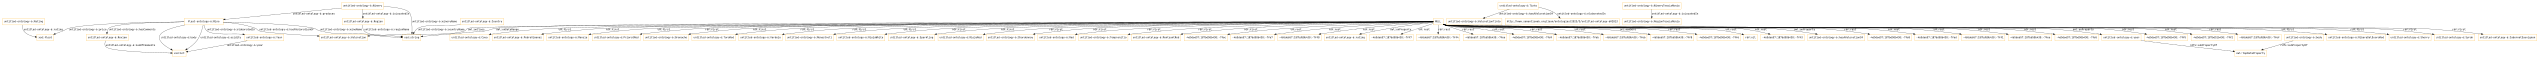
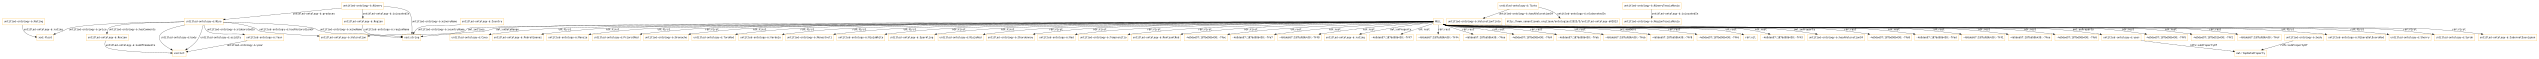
  digraph {
    fontname="JetBrains Mono"
    rankdir=TB
    node [color=orange fontname="JetBrains Mono" shape=rectangle]
    edge [fontname="JetBrains Mono"]
    "untitled-ontology-6:Year"
    "xsd:int"
    "untitled-ontology-6:Region"
    "xsd:string"
    "untitled-ontology-6:Review"
    "untitled-ontology-6:Winery"
-   "untitled-ontology-6:Wine" [label="float-ontology-6:Wine"]
+   "untitled-ontology-6:Wine"
    "untitled-ontology-6:Valoration"
    "xsd:float"
    "untitled-ontology-6:Country"
    "untitled-ontology-6:Rating"
    NULL
    "untitled-ontology-6:RiberaDelDueroRed"
    "untitled-ontology-6:Sherry"
    "untitled-ontology-6:Syrah"
    "untitled-ontology-6:CabernetSauvignon"
    "untitled-ontology-6:Cava"
    "untitled-ontology-6:PedroXimenez"
    "untitled-ontology-6:Mencia"
    "untitled-ontology-6:PrioratRed"
    "untitled-ontology-6:Grenache"
    "untitled-ontology-6:ToroRed"
    "untitled-ontology-6:Verdejo"
    "untitled-ontology-6:Monastrell"
    "untitled-ontology-6:RiojaWhite"
    "untitled-ontology-6:Sparkling"
    "untitled-ontology-6:RiojaRed"
    "untitled-ontology-6:Chardonnay"
    "untitled-ontology-6:Red"
    "untitled-ontology-6:Tempranillo"
    "untitled-ontology-6:MontsantRed"
    "-465de657:187bd50b430:-7fec"
    "-465de657:187bd50b430:-7fe7"
    "-465de657:187bd50b430:-7ff0"
    "untitled-ontology-6:rating"
    "-465de657:187bd50b430:-7ff7"
    "-465de657:187bd50b430:-7ff4"
    "-465de657:187bd50b430:-7fee"
    "-465de657:187bd50b430:-7fe9"
    "-465de657:187bd50b430:-7feb"
    "-465de657:187bd50b430:-7fe6"
    "-465de657:187bd50b430:-7ff8"
    "-465de657:187bd50b430:-7ff6"
    "rdf:nil"
    "-465de657:187bd50b430:-7ff3"
    "untitled-ontology-6:hasAValorationOf"
    "-465de657:187bd50b430:-7fe8"
    "-465de657:187bd50b430:-7fed"
    "-465de657:187bd50b430:-7ff1"
    "-465de657:187bd50b430:-7fea"
    "-465de657:187bd50b430:-7fe5"
    "untitled-ontology-6:year"
    "-465de657:187bd50b430:-7ff5"
    n54 [label="-465de657:187bd51b430:-7ff2"]
    "-465de657:187bd50b430:-7fef"
    "owl:topDataProperty"
    "untitled-ontology-6:Tinto"
    "untitled-ontology-6:ValorationTinto"
    "http://www.semanticweb.org/joan/ontologies/2023/3/untitled-ontology-6#2013"
    "untitled-ontology-6:body"
    "untitled-ontology-6:WineryTesoLaMonja"
    "untitled-ontology-6:RegionTesoLaMonja"
    "untitled-ontology-6:Year" -> "xsd:int" [label="untitled-ontology-6:year"]
    "untitled-ontology-6:Region" -> "xsd:string" [label="untitled-ontology-6:regionName"]
    "untitled-ontology-6:Review" -> "xsd:int" [label="untitled-ontology-6:numOfComments"]
    "untitled-ontology-6:Winery" -> "untitled-ontology-6:Region" [label="untitled-ontology-6:isLocatedIn"]
    "untitled-ontology-6:Winery" -> "xsd:string" [label="untitled-ontology-6:wineryName"]
    "untitled-ontology-6:Winery" -> "untitled-ontology-6:Wine" [label="untitled-ontology-6:produces"]
    "untitled-ontology-6:Wine" -> "untitled-ontology-6:Year" [label="untitled-ontology-6:elaboratedIn"]
    "untitled-ontology-6:Wine" -> "xsd:int" [label="untitled-ontology-6:body"]
    "untitled-ontology-6:Wine" -> "xsd:int" [label="untitled-ontology-6:acidity"]
    "untitled-ontology-6:Wine" -> "xsd:string" [label="untitled-ontology-6:wineName"]
    "untitled-ontology-6:Wine" -> "untitled-ontology-6:Review" [label="untitled-ontology-6:hasComments"]
    "untitled-ontology-6:Wine" -> "untitled-ontology-6:Valoration" [label="untitled-ontology-6:hasAValorationOf"]
    "untitled-ontology-6:Wine" -> "xsd:float" [label="untitled-ontology-6:price"]
    "untitled-ontology-6:Country" -> "xsd:string" [label="untitled-ontology-6:countryName"]
    "untitled-ontology-6:Rating" -> "xsd:float" [label="untitled-ontology-6:rating"]
    NULL -> "xsd:string" [label="owl:onDataRange"]
    NULL -> "untitled-ontology-6:Valoration" [label="owl:onClass"]
    NULL -> "untitled-ontology-6:RiberaDelDueroRed" [label="rdf:first"]
    NULL -> "untitled-ontology-6:Sherry" [label="rdf:first"]
    NULL -> "untitled-ontology-6:Syrah" [label="rdf:first"]
    NULL -> "untitled-ontology-6:CabernetSauvignon" [label="rdf:first"]
    NULL -> "untitled-ontology-6:Cava" [label="rdf:first"]
    NULL -> "untitled-ontology-6:PedroXimenez" [label="rdf:first"]
    NULL -> "untitled-ontology-6:Mencia" [label="rdf:first"]
    NULL -> "untitled-ontology-6:PrioratRed" [label="rdf:first"]
    NULL -> "untitled-ontology-6:Grenache" [label="rdf:first"]
    NULL -> "untitled-ontology-6:ToroRed" [label="rdf:first"]
    NULL -> "untitled-ontology-6:Verdejo" [label="rdf:first"]
    NULL -> "untitled-ontology-6:Monastrell" [label="rdf:first"]
    NULL -> "untitled-ontology-6:RiojaWhite" [label="rdf:first"]
    NULL -> "untitled-ontology-6:Sparkling" [label="rdf:first"]
    NULL -> "untitled-ontology-6:RiojaRed" [label="rdf:first"]
    NULL -> "untitled-ontology-6:Chardonnay" [label="rdf:first"]
    NULL -> "untitled-ontology-6:Red" [label="rdf:first"]
    NULL -> "untitled-ontology-6:Tempranillo" [label="rdf:first"]
    NULL -> "untitled-ontology-6:MontsantRed" [label="rdf:first"]
    NULL -> "-465de657:187bd50b430:-7fec" [label="rdf:rest"]
    NULL -> "-465de657:187bd50b430:-7fe7" [label="rdf:rest"]
    NULL -> "-465de657:187bd50b430:-7ff0" [label="rdf:rest"]
    NULL -> "untitled-ontology-6:rating" [label="owl:onProperty"]
    NULL -> "-465de657:187bd50b430:-7ff7" [label="rdf:rest"]
    NULL -> "-465de657:187bd50b430:-7ff4" [label="rdf:rest"]
    NULL -> "-465de657:187bd50b430:-7fee" [label="rdf:rest"]
    NULL -> "-465de657:187bd50b430:-7fe9" [label="rdf:rest"]
    NULL -> "-465de657:187bd50b430:-7feb" [label="rdf:rest"]
    NULL -> "-465de657:187bd50b430:-7fe6" [label="rdf:rest"]
    NULL -> "-465de657:187bd50b430:-7ff8" [label="owl:members"]
    NULL -> "-465de657:187bd50b430:-7ff6" [label="rdf:rest"]
    NULL -> "rdf:nil" [label="rdf:rest"]
    NULL -> "-465de657:187bd50b430:-7ff3" [label="rdf:rest"]
    NULL -> "untitled-ontology-6:hasAValorationOf" [label="owl:onProperty"]
    NULL -> "-465de657:187bd50b430:-7fe8" [label="rdf:rest"]
    NULL -> "-465de657:187bd50b430:-7fed" [label="rdf:rest"]
    NULL -> "-465de657:187bd50b430:-7ff1" [label="rdf:rest"]
    NULL -> "-465de657:187bd50b430:-7fea" [label="rdf:rest"]
    NULL -> "-465de657:187bd50b430:-7fe5" [label="rdf:rest"]
    NULL -> "untitled-ontology-6:year" [label="owl:onProperty"]
    NULL -> "-465de657:187bd50b430:-7ff5" [label="rdf:rest"]
    NULL -> n54 [label="rdf:rest"]
    NULL -> "-465de657:187bd50b430:-7fef" [label="rdf:rest"]
    "untitled-ontology-6:year" -> "owl:topDataProperty" [label="rdfs:subPropertyOf"]
    "untitled-ontology-6:Tinto" -> "untitled-ontology-6:ValorationTinto" [label="untitled-ontology-6:hasAValorationOf"]
    "untitled-ontology-6:Tinto" -> "http://www.semanticweb.org/joan/ontologies/2023/3/untitled-ontology-6#2013" [label="untitled-ontology-6:elaboratedIn"]
    "untitled-ontology-6:body" -> "owl:topDataProperty" [label="rdfs:subPropertyOf"]
    "untitled-ontology-6:WineryTesoLaMonja" -> "untitled-ontology-6:RegionTesoLaMonja" [label="untitled-ontology-6:isLocatedIn"]
  }
